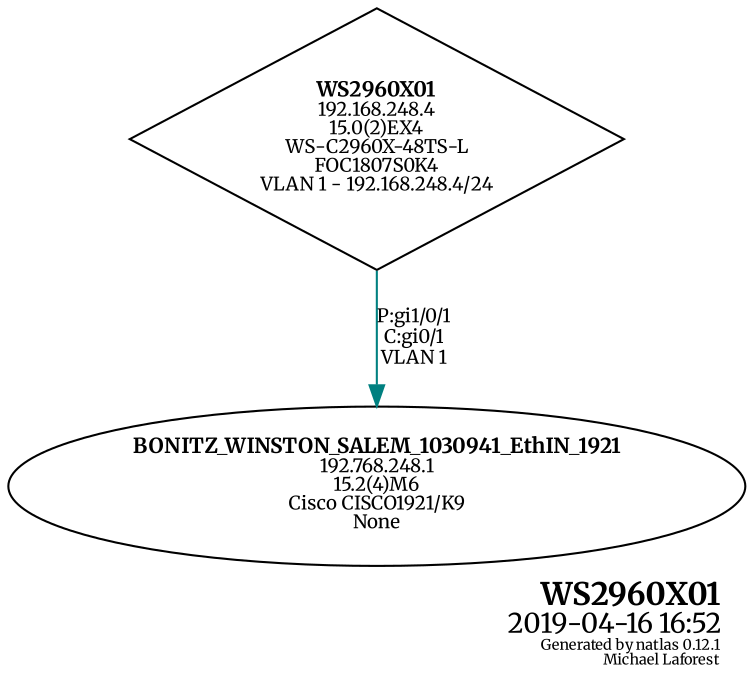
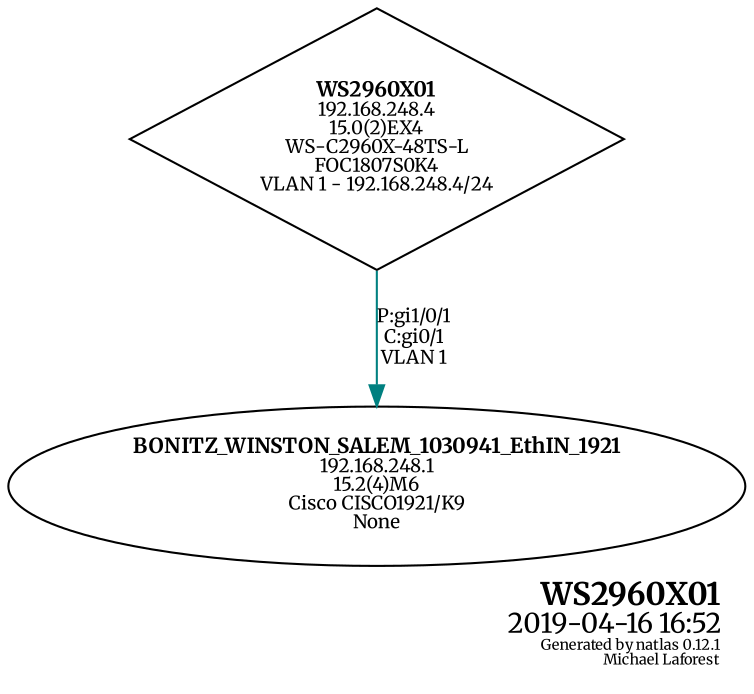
  graph {
    fontsize=10
    label=<<table border="0"><tr><td balign="right"><font point-size="15"><b>WS2960X01</b></font><br /><font point-size="13">2019-04-16 16:52</font><br /><font point-size="7">Generated by natlas 0.12.1<br />Michael Laforest</font><br /></td></tr></table>>
    labeljust=r
    labelloc=b
    fontname=Merriweather
    node [fontsize=9 peripheries=1 style=solid fontname=Merriweather]
    n1 [height=1.75 label=<<font point-size="10"><b>WS2960X01</b></font><br />192.168.248.4<br />15.0(2)EX4<br />WS-C2960X-48TS-L<br />FOC1807S0K4<br />VLAN 1 - 192.168.248.4/24<br />> shape=diamond width=3.3056]
-   n2 [height=1.0607 label=<<font point-size="10"><b>BONITZ_WINSTON_SALEM_1030941_EthIN_1921</b></font><br />192.768.248.1<br />15.2(4)M6<br />Cisco CISCO1921/K9<br />None<br />> shape=ellipse width=4.9105]
+   n2 [height=1.0607 label=<<font point-size="10"><b>BONITZ_WINSTON_SALEM_1030941_EthIN_1921</b></font><br />192.168.248.1<br />15.2(4)M6<br />Cisco CISCO1921/K9<br />None<br />> shape=ellipse width=4.9105]
    n1 -- n2 [color=teal dir=forward fontsize=9 label="P:gi1/0/1\nC:gi0/1\nVLAN 1" labeljust=l style=solid fontname=Merriweather]
  }
